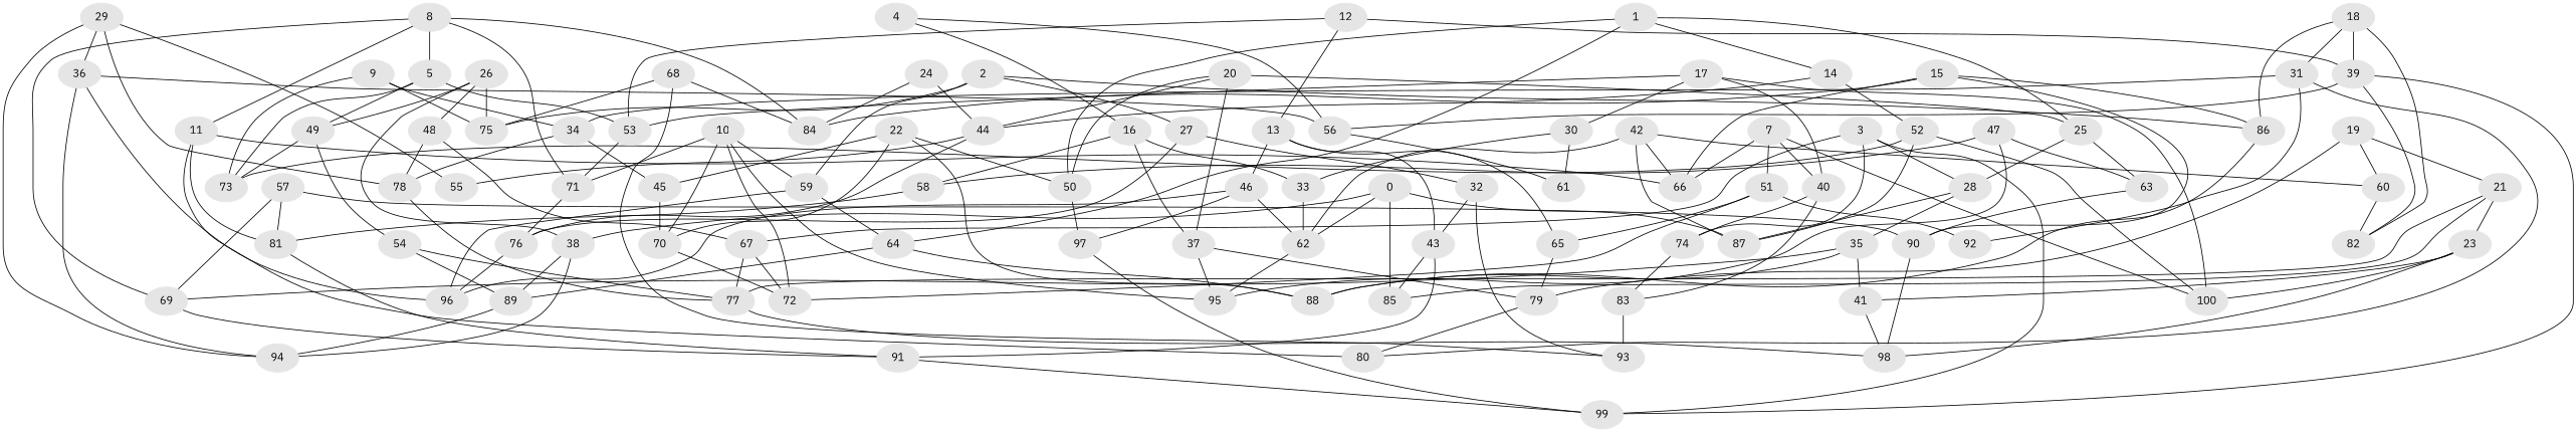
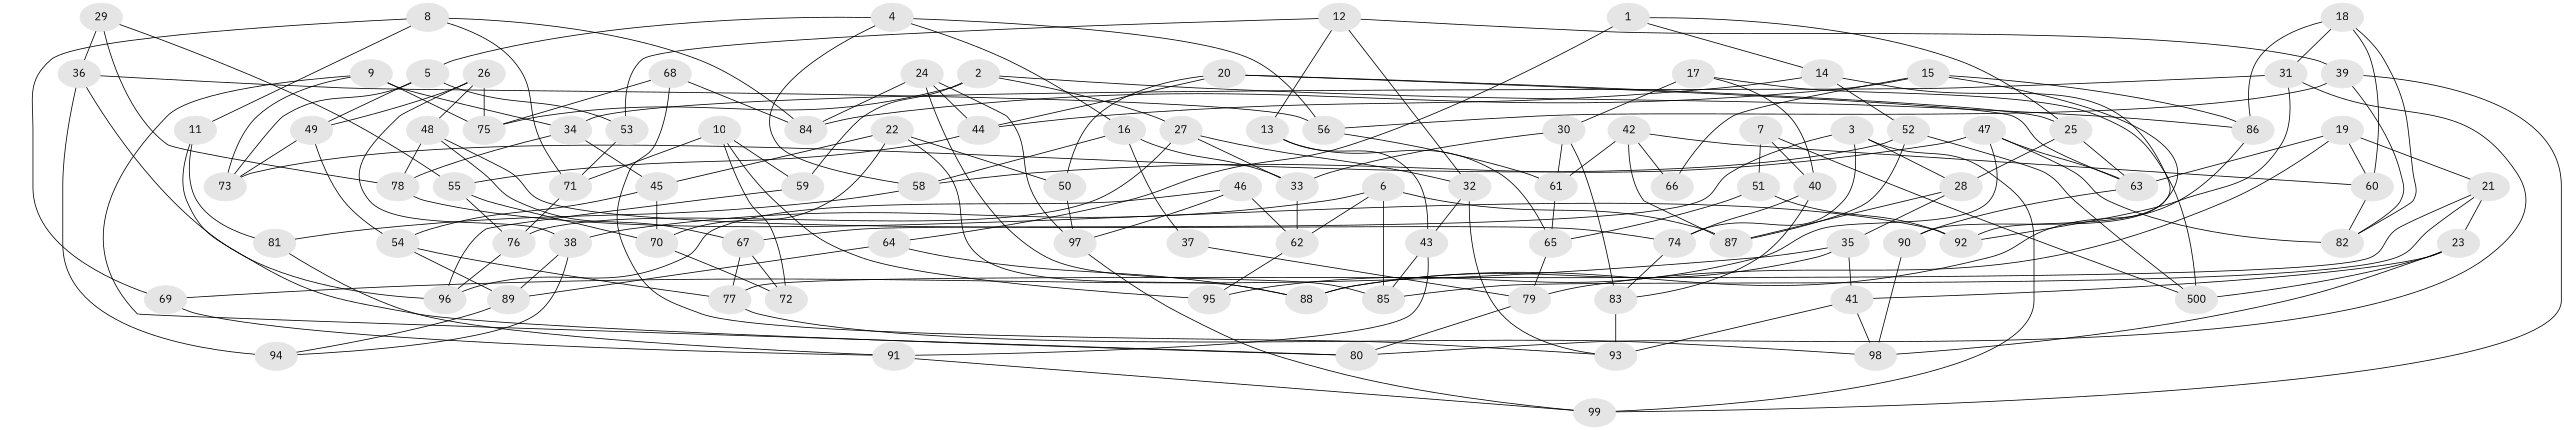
  graph {
    fontname="IBM Plex Sans"
    node [color=gray90 fontname="IBM Plex Sans" style=filled]
    edge [fontname="IBM Plex Sans"]
    1
    14
    25
    50
    64
    44
    52
    92
    28
    63
    97
    88
    89
    2
    27
    59
    75
    86
    32
    33
    76
    96
    3
    67
    74
    99
    87
    35
    72
    77
    83
    4
    5
    16
    56
    58
    49
    53
    73
    37
    61
    81
    54
    71
-   6 [label=0]
+   6
    38
    62
    85
    94
    95
    7
    40
    51
    66
-   100
+   100 [label=500]
    65
    8
    11
    69
    84
    80
    91
    9
    34
    45
    78
    10
    12
    13
    39
    43
    46
    93
    82
    79
    55
    15
    90
    98
    17
    30
    18
    31
    60
    19
    21
    23
    20
    41
    22
    70
    24
    26
    48
    29
    36
    42
    47
-   57
    68
    1 -- 14
    1 -- 25
-   1 -- 50
    1 -- 64
    14 -- 44
    14 -- 52
+   14 -- 92
    25 -- 28
    25 -- 63
    50 -- 97
    64 -- 88
    64 -- 89
    44 -- 55
    52 -- 87
    52 -- 73
    52 -- 100
    28 -- 87
    28 -- 35
    63 -- 90
    97 -- 99
    89 -- 94
    2 -- 27
    2 -- 59
    2 -- 75
    2 -- 86
    27 -- 32
+   27 -- 33
    27 -- 76
-   59 -- 64
    59 -- 96
    86 -- 88
    32 -- 43
    32 -- 93
    33 -- 62
    76 -- 96
    3 -- 28
    3 -- 67
    3 -- 74
    3 -- 99
    67 -- 72
    67 -- 77
    74 -- 83
    35 -- 88
    35 -- 69
    35 -- 41
    77 -- 98
    83 -- 93
-   8 -- 5
+   4 -- 5
    4 -- 16
    4 -- 56
+   4 -- 58
    5 -- 49
    5 -- 53
    5 -- 73
    16 -- 33
    16 -- 58
    16 -- 37
    56 -- 61
    58 -- 81
    49 -- 73
    49 -- 54
    53 -- 71
-   37 -- 95
    37 -- 79
+   61 -- 65
    81 -- 91
    54 -- 89
    54 -- 77
    71 -- 76
    6 -- 87
    6 -- 38
    6 -- 62
    6 -- 85
    38 -- 89
    38 -- 94
    62 -- 95
    7 -- 40
    7 -- 51
-   7 -- 66
    7 -- 100
    40 -- 74
    40 -- 83
    51 -- 92
-   51 -- 72
    51 -- 65
    65 -- 79
    8 -- 71
    8 -- 11
    8 -- 69
    8 -- 84
    11 -- 81
-   11 -- 66
    11 -- 80
    69 -- 91
    91 -- 99
    9 -- 75
    9 -- 73
+   9 -- 80
    9 -- 34
    34 -- 45
    34 -- 78
+   45 -- 54
    45 -- 70
-   78 -- 77
+   78 -- 92
    10 -- 59
    10 -- 72
    10 -- 71
    10 -- 95
+   12 -- 32
    12 -- 53
    12 -- 13
    12 -- 39
    13 -- 65
    13 -- 43
-   13 -- 46
    39 -- 99
    39 -- 56
    39 -- 82
    43 -- 85
    43 -- 91
    46 -- 97
    46 -- 96
    46 -- 62
    79 -- 80
-   44 -- 76
-   10 -- 70
+   55 -- 76
+   55 -- 70
    15 -- 86
    15 -- 66
    15 -- 84
    15 -- 90
    90 -- 98
-   17 -- 53
    17 -- 40
    17 -- 100
    17 -- 30
    30 -- 33
+   30 -- 83
    30 -- 61
    18 -- 86
    18 -- 82
    18 -- 31
-   18 -- 39
+   18 -- 60
    31 -- 92
    31 -- 80
    31 -- 34
    60 -- 82
+   19 -- 63
    19 -- 79
    19 -- 60
    19 -- 21
    21 -- 77
    21 -- 85
    21 -- 23
    23 -- 100
    23 -- 98
    23 -- 41
    20 -- 25
    20 -- 50
    20 -- 44
-   20 -- 37
+   20 -- 63
+   41 -- 93
    41 -- 98
    22 -- 50
    22 -- 88
    22 -- 45
    22 -- 70
    70 -- 72
    24 -- 44
+   24 -- 97
+   24 -- 85
    24 -- 84
    26 -- 75
    26 -- 49
    26 -- 38
    26 -- 48
    48 -- 67
+   48 -- 74
    48 -- 78
-   29 -- 94
    29 -- 78
    29 -- 55
    29 -- 36
    36 -- 96
    36 -- 56
    36 -- 94
    42 -- 87
-   42 -- 62
+   42 -- 61
    42 -- 66
    42 -- 60
    47 -- 63
    47 -- 58
    47 -- 95
-   57 -- 81
-   57 -- 69
-   57 -- 90
+   47 -- 82
    68 -- 75
    68 -- 84
    68 -- 93
  }
